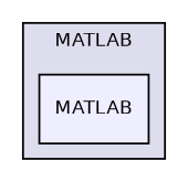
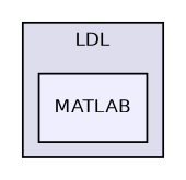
  digraph {
    compound=true
    n1 [fillcolor="#eeeeff" fontname=Helvetica fontsize=10 label=MATLAB pencolor=black shape=box style=filled]
    subgraph cluster_1 {
      bgcolor="#ddddee"
      fontname=Helvetica
      fontsize=10
-     label=MATLAB
+     label=LDL
      pencolor=black
      n1
    }
  }
